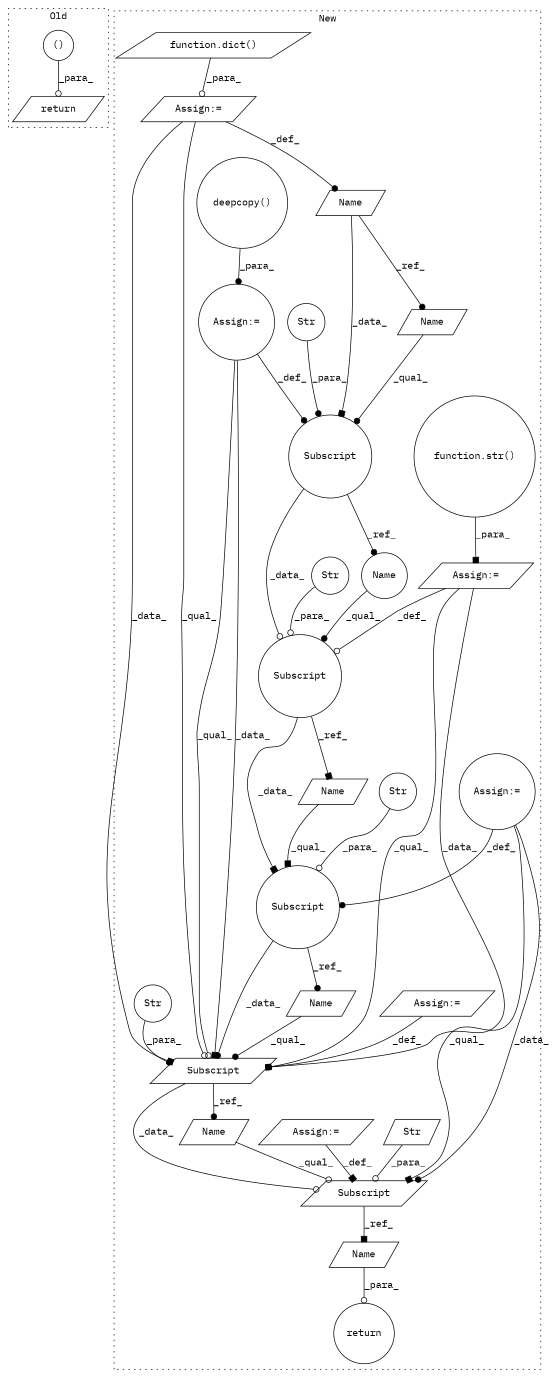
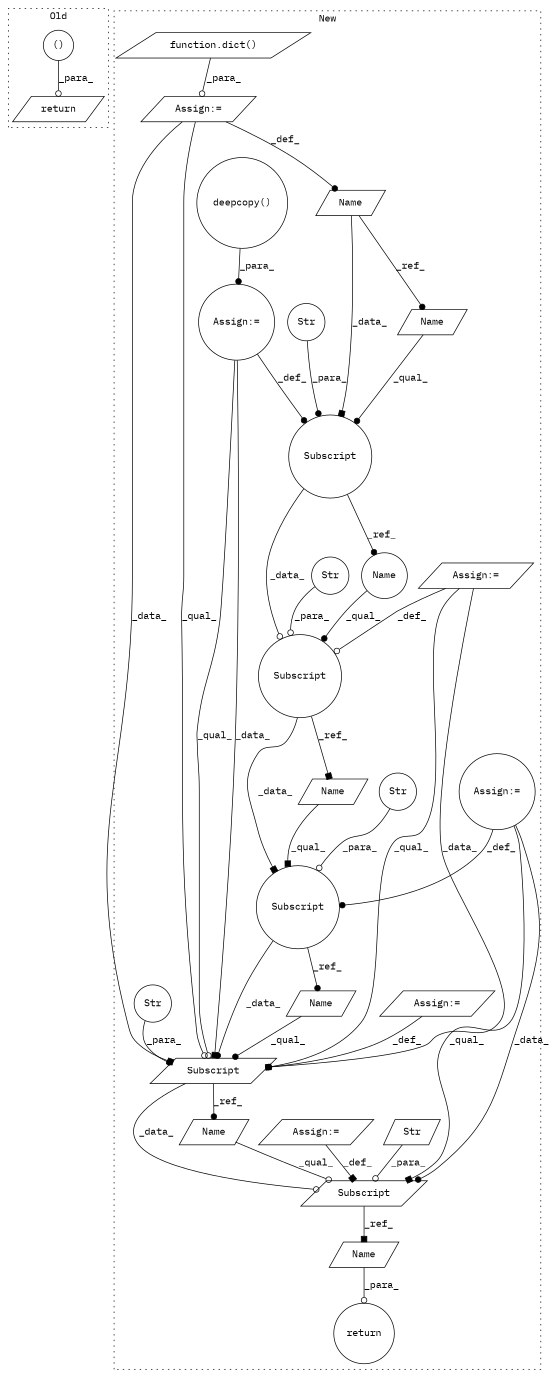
  digraph {
    fontname="IBM Plex Mono"
    node [a=87 l=3 shape=parallelogram fontname="IBM Plex Mono"]
    edge [arrowhead=dot fontname="IBM Plex Mono"]
    n1 [a=93 l=7 label=return s=6907]
    n2 [a=54 l=10 label="()" s=6915 shape=circle]
    n3 [a=75 l="14,1" label="deepcopy()" s="6633,6648" shape=circle]
    n4 [a=68 label="Assign:=" s=6630 shape=circle]
    n5 [a=93 l=7 label=return s=7994 shape=circle]
    n6 [a=68 label="Assign:=" s=7846 shape=circle]
    n7 [a=63 l="11,0" label=Subscript s="7835,0" shape=circle]
    n8 [a=66 l=6 label=Str s=7839 shape=circle]
    n9 [a=63 l="11,0" label=Subscript s="7943,0"]
    n10 [a=66 l=6 label=Str s=7947 shape=circle]
    n11 [a=63 l="15,0" label=Subscript s="7963,0"]
    n12 [a=66 l=10 label=Str s=7967]
    n13 [a=63 l="12,0" label=Subscript s="6654,0" shape=circle]
    n14 [a=66 l=7 label=Str s=6658 shape=circle]
    n15 [a=63 l="10,0" label=Subscript s="6620,0" shape=circle]
    n16 [a=66 l=5 label=Str s=6624 shape=circle]
-   n17 [a=75 l="4,1" label="function.str()" s="6669,6680" shape=circle]
    n18 [label=Name s=6603]
    n19 [a=68 label="Assign:=" s=7954]
    n20 [a=68 label="Assign:=" s=6606]
    n21 [a=68 label="Assign:=" s=7978]
    n22 [a=68 label="Assign:=" s=6666]
    n23 [a=75 l=6 label="function.dict()" s=6609]
    n24 [label=Name s=6654 shape=circle]
    n25 [label=Name s=7963]
    n26 [label=Name s=6620]
    n27 [label=Name s=7943]
    n28 [label=Name s=7835]
    n29 [label=Name s=8001]
    subgraph cluster_1 {
      label=Old
      style=dotted
      n1
      n2
    }
    subgraph cluster_2 {
      label=New
      style=dotted
      n3
      n4
      n5
      n6
      n7
      n8
      n9
      n10
      n11
      n12
      n13
      n14
      n15
      n16
-     n17
      n18
      n19
      n20
      n21
      n22
      n23
      n24
      n25
      n26
      n27
      n28
      n29
    }
    n2 -> n1 [label=_para_ arrowhead=odot]
    n3 -> n4 [label=_para_]
    n4 -> n9 [label=_data_ arrowhead=box]
    n4 -> n9 [label=_qual_ arrowhead=odot]
    n4 -> n15 [label=_def_]
    n6 -> n7 [label=_def_]
    n6 -> n11 [label=_qual_ arrowhead=box]
    n6 -> n11 [label=_data_]
    n7 -> n9 [label=_data_]
    n7 -> n27 [label=_ref_]
    n8 -> n7 [label=_para_ arrowhead=odot]
    n9 -> n11 [label=_data_ arrowhead=odot]
    n9 -> n25 [label=_ref_]
    n10 -> n9 [label=_para_]
    n11 -> n29 [label=_ref_ arrowhead=box]
    n12 -> n11 [label=_para_ arrowhead=odot]
    n13 -> n7 [label=_data_ arrowhead=box]
    n13 -> n28 [label=_ref_ arrowhead=box]
    n14 -> n13 [label=_para_ arrowhead=odot]
    n15 -> n13 [label=_data_ arrowhead=odot]
    n15 -> n24 [label=_ref_]
    n16 -> n15 [label=_para_]
-   n17 -> n22 [label=_para_ arrowhead=box]
    n18 -> n15 [label=_data_ arrowhead=box]
    n18 -> n26 [label=_ref_]
    n19 -> n9 [label=_def_ arrowhead=box]
    n20 -> n9 [label=_data_ arrowhead=box]
    n20 -> n9 [label=_qual_ arrowhead=odot]
    n20 -> n18 [label=_def_]
    n21 -> n11 [label=_def_ arrowhead=box]
    n22 -> n9 [label=_qual_]
    n22 -> n9 [label=_data_]
    n22 -> n13 [label=_def_ arrowhead=odot]
    n23 -> n20 [label=_para_ arrowhead=odot]
    n24 -> n13 [label=_qual_]
    n25 -> n11 [label=_qual_ arrowhead=odot]
    n26 -> n15 [label=_qual_]
    n27 -> n9 [label=_qual_]
    n28 -> n7 [label=_qual_ arrowhead=box]
    n29 -> n5 [label=_para_ arrowhead=odot]
  }
